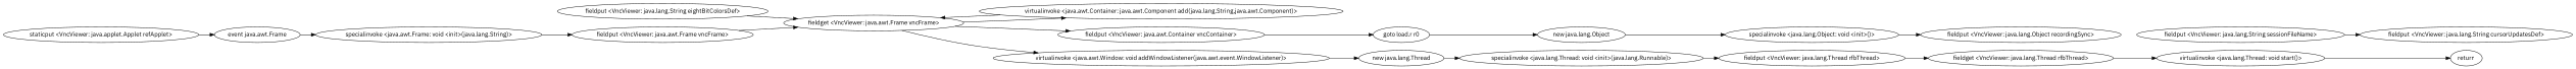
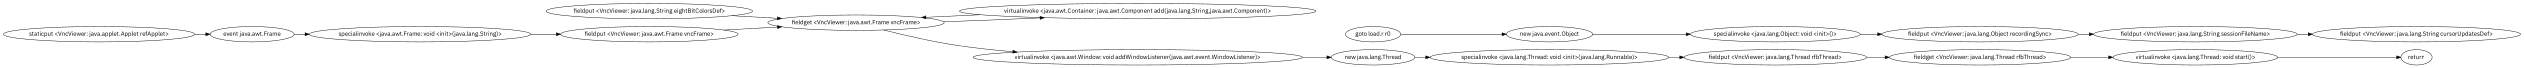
  digraph {
    fontname="IBM Plex Sans"
    rankdir=LR
    node [fontname="IBM Plex Sans"]
    edge [fontname="IBM Plex Sans"]
    n1 [label="event java.awt.Frame"]
    "staticput <VncViewer: java.applet.Applet refApplet>"
    "specialinvoke <java.awt.Frame: void <init>(java.lang.String)>"
    "fieldput <VncViewer: java.awt.Frame vncFrame>"
    "fieldget <VncViewer: java.awt.Frame vncFrame>"
    "virtualinvoke <java.awt.Container: java.awt.Component add(java.lang.String,java.awt.Component)>"
-   "fieldput <VncViewer: java.awt.Container vncContainer>"
    "virtualinvoke <java.awt.Window: void addWindowListener(java.awt.event.WindowListener)>"
    "goto load.r r0"
    "new java.lang.Thread"
-   "new java.lang.Object"
+   "new java.lang.Object" [label="new java.event.Object"]
    "specialinvoke <java.lang.Object: void <init>()>"
    "fieldput <VncViewer: java.lang.Object recordingSync>"
    "fieldput <VncViewer: java.lang.String sessionFileName>"
    "fieldput <VncViewer: java.lang.String cursorUpdatesDef>"
    "fieldput <VncViewer: java.lang.String eightBitColorsDef>"
    "specialinvoke <java.lang.Thread: void <init>(java.lang.Runnable)>"
    "fieldput <VncViewer: java.lang.Thread rfbThread>"
    "fieldget <VncViewer: java.lang.Thread rfbThread>"
    "virtualinvoke <java.lang.Thread: void start()>"
    return
    n1 -> "specialinvoke <java.awt.Frame: void <init>(java.lang.String)>"
    "staticput <VncViewer: java.applet.Applet refApplet>" -> n1
    "specialinvoke <java.awt.Frame: void <init>(java.lang.String)>" -> "fieldput <VncViewer: java.awt.Frame vncFrame>"
    "fieldput <VncViewer: java.awt.Frame vncFrame>" -> "fieldget <VncViewer: java.awt.Frame vncFrame>"
    "fieldget <VncViewer: java.awt.Frame vncFrame>" -> "virtualinvoke <java.awt.Container: java.awt.Component add(java.lang.String,java.awt.Component)>"
-   "fieldget <VncViewer: java.awt.Frame vncFrame>" -> "fieldput <VncViewer: java.awt.Container vncContainer>"
    "fieldget <VncViewer: java.awt.Frame vncFrame>" -> "virtualinvoke <java.awt.Window: void addWindowListener(java.awt.event.WindowListener)>"
    "virtualinvoke <java.awt.Container: java.awt.Component add(java.lang.String,java.awt.Component)>" -> "fieldget <VncViewer: java.awt.Frame vncFrame>"
-   "fieldput <VncViewer: java.awt.Container vncContainer>" -> "goto load.r r0"
    "virtualinvoke <java.awt.Window: void addWindowListener(java.awt.event.WindowListener)>" -> "new java.lang.Thread"
    "goto load.r r0" -> "new java.lang.Object"
    "new java.lang.Thread" -> "specialinvoke <java.lang.Thread: void <init>(java.lang.Runnable)>"
    "new java.lang.Object" -> "specialinvoke <java.lang.Object: void <init>()>"
    "specialinvoke <java.lang.Object: void <init>()>" -> "fieldput <VncViewer: java.lang.Object recordingSync>"
+   "fieldput <VncViewer: java.lang.Object recordingSync>" -> "fieldput <VncViewer: java.lang.String sessionFileName>"
    "fieldput <VncViewer: java.lang.String sessionFileName>" -> "fieldput <VncViewer: java.lang.String cursorUpdatesDef>"
    "fieldput <VncViewer: java.lang.String eightBitColorsDef>" -> "fieldget <VncViewer: java.awt.Frame vncFrame>"
    "specialinvoke <java.lang.Thread: void <init>(java.lang.Runnable)>" -> "fieldput <VncViewer: java.lang.Thread rfbThread>"
    "fieldput <VncViewer: java.lang.Thread rfbThread>" -> "fieldget <VncViewer: java.lang.Thread rfbThread>"
    "fieldget <VncViewer: java.lang.Thread rfbThread>" -> "virtualinvoke <java.lang.Thread: void start()>"
    "virtualinvoke <java.lang.Thread: void start()>" -> return
  }
